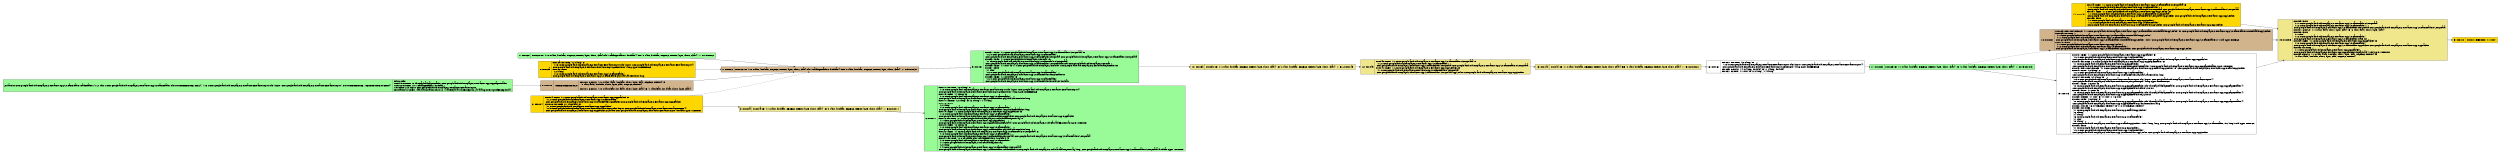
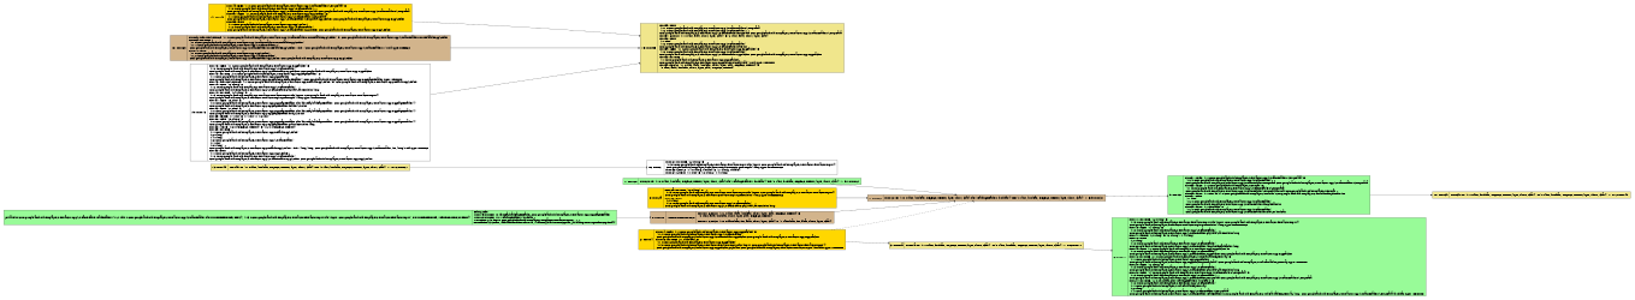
  digraph {
    rankdir=LR
    node [fillcolor=palegreen shape=record style=filled]
    edge [arrowhead=tee]
    n1 [fillcolor=tan label="{0\:\ 0x0000|MTH_ENTER_BLOCK\l|0x0000: CONST  (r11 I:?[int, float, boolean, short, byte, char, OBJECT, ARRAY]) = \l  (0 ?[int, float, boolean, short, byte, char, OBJECT, ARRAY])\l \l0x0001: CONST  (r10 I:?[boolean, int, float, short, byte, char]) = (1 ?[boolean, int, float, short, byte, char]) \l}"]
    n2 [fillcolor=tan label="{1\:\ 0x0002|0x0002: IF  (r10 I:?[int, boolean, OBJECT, ARRAY, byte, short, char] A[D('readingHeaders' boolean)]) == (0 ?[int, boolean, OBJECT, ARRAY, byte, short, char])  \-\> B:9:0x0031 \l}"]
    n3 [label="{9\:\ 0x0031|0x0031: IGET  (r1 I:com.google.android.exoplayer2.extractor.ogg.StreamReader$SetupData) = \l  (r12 I:com.google.android.exoplayer2.extractor.ogg.StreamReader)\l com.google.android.exoplayer2.extractor.ogg.StreamReader.setupData com.google.android.exoplayer2.extractor.ogg.StreamReader$SetupData \l0x0033: IGET  (r1 I:com.google.android.exoplayer2.Format) = \l  (r1 I:com.google.android.exoplayer2.extractor.ogg.StreamReader$SetupData)\l com.google.android.exoplayer2.extractor.ogg.StreamReader.SetupData.format com.google.android.exoplayer2.Format \l0x0035: IGET  (r1 I:int) = (r1 I:com.google.android.exoplayer2.Format) com.google.android.exoplayer2.Format.sampleRate int \l0x0037: IPUT  \l  (r1 I:int)\l  (r12 I:com.google.android.exoplayer2.extractor.ogg.StreamReader)\l com.google.android.exoplayer2.extractor.ogg.StreamReader.sampleRate int \l0x0039: IGET  (r1 I:boolean) = \l  (r12 I:com.google.android.exoplayer2.extractor.ogg.StreamReader)\l com.google.android.exoplayer2.extractor.ogg.StreamReader.formatSet boolean \l}"]
    n4 [fillcolor=gold label="{2\:\ 0x0004|0x0004: IGET  (r1 I:com.google.android.exoplayer2.extractor.ogg.OggPacket) = \l  (r12 I:com.google.android.exoplayer2.extractor.ogg.StreamReader)\l com.google.android.exoplayer2.extractor.ogg.StreamReader.oggPacket com.google.android.exoplayer2.extractor.ogg.OggPacket \l0x0006: INVOKE  (r1 I:boolean) = \l  (r1 I:com.google.android.exoplayer2.extractor.ogg.OggPacket)\l  (r13 I:com.google.android.exoplayer2.extractor.ExtractorInput A[D('input' com.google.android.exoplayer2.extractor.ExtractorInput)])\l com.google.android.exoplayer2.extractor.ogg.OggPacket.populate(com.google.android.exoplayer2.extractor.ExtractorInput):boolean type: VIRTUAL \l}"]
    n5 [fillcolor=khaki label="{3\:\ 0x000a|0x000a: IF  (r1 I:?[int, boolean, OBJECT, ARRAY, byte, short, char]) != (0 ?[int, boolean, OBJECT, ARRAY, byte, short, char])  \-\> B:6:0x0011 \l}"]
    n6 [fillcolor=khaki label="{10\:\ 0x003b|0x003b: IF  (r1 I:?[int, boolean, OBJECT, ARRAY, byte, short, char]) != (0 ?[int, boolean, OBJECT, ARRAY, byte, short, char])  \-\> B:12:0x0049 \l}"]
    n7 [label="{6\:\ 0x0011|0x0011: INVOKE  (r2 I:long) = \l  (r13 I:com.google.android.exoplayer2.extractor.ExtractorInput A[D('input' com.google.android.exoplayer2.extractor.ExtractorInput)])\l com.google.android.exoplayer2.extractor.ExtractorInput.getPosition():long type: INTERFACE \l0x0015: IGET  (r4 I:long) = \l  (r12 I:com.google.android.exoplayer2.extractor.ogg.StreamReader)\l com.google.android.exoplayer2.extractor.ogg.StreamReader.payloadStartPosition long \l0x0017: ARITH  (r2 I:long) = (r2 I:long) \- (r4 I:long) \l0x0018: IPUT  \l  (r2 I:long)\l  (r12 I:com.google.android.exoplayer2.extractor.ogg.StreamReader)\l com.google.android.exoplayer2.extractor.ogg.StreamReader.lengthOfReadPacket long \l0x001a: IGET  (r1 I:com.google.android.exoplayer2.extractor.ogg.OggPacket) = \l  (r12 I:com.google.android.exoplayer2.extractor.ogg.StreamReader)\l com.google.android.exoplayer2.extractor.ogg.StreamReader.oggPacket com.google.android.exoplayer2.extractor.ogg.OggPacket \l0x001c: INVOKE  (r1 I:com.google.android.exoplayer2.util.ParsableByteArray) = \l  (r1 I:com.google.android.exoplayer2.extractor.ogg.OggPacket)\l com.google.android.exoplayer2.extractor.ogg.OggPacket.getPayload():com.google.android.exoplayer2.util.ParsableByteArray type: VIRTUAL \l0x0020: IGET  (r2 I:long) = \l  (r12 I:com.google.android.exoplayer2.extractor.ogg.StreamReader)\l com.google.android.exoplayer2.extractor.ogg.StreamReader.payloadStartPosition long \l0x0022: IGET  (r4 I:com.google.android.exoplayer2.extractor.ogg.StreamReader$SetupData) = \l  (r12 I:com.google.android.exoplayer2.extractor.ogg.StreamReader)\l com.google.android.exoplayer2.extractor.ogg.StreamReader.setupData com.google.android.exoplayer2.extractor.ogg.StreamReader$SetupData \l0x0024: INVOKE  (r10 I:boolean A[D('readingHeaders' boolean)]) = \l  (r12 I:com.google.android.exoplayer2.extractor.ogg.StreamReader)\l  (r1 I:com.google.android.exoplayer2.util.ParsableByteArray)\l  (r2 I:long)\l  (r4 I:com.google.android.exoplayer2.extractor.ogg.StreamReader$SetupData)\l com.google.android.exoplayer2.extractor.ogg.StreamReader.readHeaders(com.google.android.exoplayer2.util.ParsableByteArray, long, com.google.android.exoplayer2.extractor.ogg.StreamReader$SetupData):boolean type: VIRTUAL \l}"]
-   n8 [fillcolor=gold label="{5\:\ 0x0010|0x0010: RETURN  (r1 I:int) \l}"]
    n9 [label="{7\:\ 0x0028|0x0028: IF  (r10 I:?[int, boolean, OBJECT, ARRAY, byte, short, char] A[D('readingHeaders' boolean)]) == (0 ?[int, boolean, OBJECT, ARRAY, byte, short, char])  \-\> B:1:0x0002 \l}"]
    n10 [fillcolor=gold label="{8\:\ 0x002a|0x002a: INVOKE  (r2 I:long) = \l  (r13 I:com.google.android.exoplayer2.extractor.ExtractorInput A[D('input' com.google.android.exoplayer2.extractor.ExtractorInput)])\l com.google.android.exoplayer2.extractor.ExtractorInput.getPosition():long type: INTERFACE \l0x002e: IPUT  \l  (r2 I:long)\l  (r12 I:com.google.android.exoplayer2.extractor.ogg.StreamReader)\l com.google.android.exoplayer2.extractor.ogg.StreamReader.payloadStartPosition long \l}"]
-   n11 [fillcolor=khaki label="{12\:\ 0x0049|0x0049: IGET  (r1 I:com.google.android.exoplayer2.extractor.ogg.StreamReader$SetupData) = \l  (r12 I:com.google.android.exoplayer2.extractor.ogg.StreamReader)\l com.google.android.exoplayer2.extractor.ogg.StreamReader.setupData com.google.android.exoplayer2.extractor.ogg.StreamReader$SetupData \l0x004b: IGET  (r1 I:com.google.android.exoplayer2.extractor.ogg.OggSeeker) = \l  (r1 I:com.google.android.exoplayer2.extractor.ogg.StreamReader$SetupData)\l com.google.android.exoplayer2.extractor.ogg.StreamReader.SetupData.oggSeeker com.google.android.exoplayer2.extractor.ogg.OggSeeker \l}"]
    n12 [fillcolor=khaki label="{13\:\ 0x004d|0x004d: IF  (r1 I:?[int, boolean, OBJECT, ARRAY, byte, short, char]) == (0 ?[int, boolean, OBJECT, ARRAY, byte, short, char])  \-\> B:16:0x0061 \l}"]
    n13 [fillcolor=white label="{16\:\ 0x0061|0x0061: INVOKE  (r2 I:long) = \l  (r13 I:com.google.android.exoplayer2.extractor.ExtractorInput A[D('input' com.google.android.exoplayer2.extractor.ExtractorInput)])\l com.google.android.exoplayer2.extractor.ExtractorInput.getLength():long type: INTERFACE \l0x0065: CONST  (r4 I:?[long, double]) = (\-1 ?[long, double]) \l0x0067: CMP_L  (r1 I:int) = (r2 I:long), (r4 I:long) \l}"]
    n14 [fillcolor=gold label="{14\:\ 0x004f|0x004f: IGET  (r1 I:com.google.android.exoplayer2.extractor.ogg.StreamReader$SetupData) = \l  (r12 I:com.google.android.exoplayer2.extractor.ogg.StreamReader)\l com.google.android.exoplayer2.extractor.ogg.StreamReader.setupData com.google.android.exoplayer2.extractor.ogg.StreamReader$SetupData \l0x0051: IGET  (r1 I:com.google.android.exoplayer2.extractor.ogg.OggSeeker) = \l  (r1 I:com.google.android.exoplayer2.extractor.ogg.StreamReader$SetupData)\l com.google.android.exoplayer2.extractor.ogg.StreamReader.SetupData.oggSeeker com.google.android.exoplayer2.extractor.ogg.OggSeeker \l0x0053: IPUT  \l  (r1 I:com.google.android.exoplayer2.extractor.ogg.OggSeeker)\l  (r12 I:com.google.android.exoplayer2.extractor.ogg.StreamReader)\l com.google.android.exoplayer2.extractor.ogg.StreamReader.oggSeeker com.google.android.exoplayer2.extractor.ogg.OggSeeker \l}"]
    n15 [fillcolor=khaki label="{15\:\ 0x0055|0x0055: IPUT  \l  (r11 I:com.google.android.exoplayer2.extractor.ogg.StreamReader$SetupData)\l  (r12 I:com.google.android.exoplayer2.extractor.ogg.StreamReader)\l com.google.android.exoplayer2.extractor.ogg.StreamReader.setupData com.google.android.exoplayer2.extractor.ogg.StreamReader$SetupData \l0x0057: CONST  (r1 I:?[int, float, short, byte, char]) = (2 ?[int, float, short, byte, char]) \l0x0058: IPUT  \l  (r1 I:int)\l  (r12 I:com.google.android.exoplayer2.extractor.ogg.StreamReader)\l com.google.android.exoplayer2.extractor.ogg.StreamReader.state int \l0x005a: IGET  (r1 I:com.google.android.exoplayer2.extractor.ogg.OggPacket) = \l  (r12 I:com.google.android.exoplayer2.extractor.ogg.StreamReader)\l com.google.android.exoplayer2.extractor.ogg.StreamReader.oggPacket com.google.android.exoplayer2.extractor.ogg.OggPacket \l0x005c: INVOKE  \l  (r1 I:com.google.android.exoplayer2.extractor.ogg.OggPacket)\l com.google.android.exoplayer2.extractor.ogg.OggPacket.trimPayload():void type: VIRTUAL \l0x005f: CONST  (r1 I:?[int, float, boolean, short, byte, char, OBJECT, ARRAY]) = \l  (0 ?[int, float, boolean, short, byte, char, OBJECT, ARRAY])\l \l}"]
-   n16 [label="{17\:\ 0x0069|0x0069: IF  (r1 I:?[int, boolean, OBJECT, ARRAY, byte, short, char]) != (0 ?[int, boolean, OBJECT, ARRAY, byte, short, char])  \-\> B:19:0x0073 \l}"]
    n17 [fillcolor=tan label="{18\:\ 0x006b|0x006b: NEW_INSTANCE  (r1 I:com.google.android.exoplayer2.extractor.ogg.StreamReader$UnseekableOggSeeker) =  com.google.android.exoplayer2.extractor.ogg.StreamReader$UnseekableOggSeeker \l0x006d: INVOKE  \l  (r1 I:com.google.android.exoplayer2.extractor.ogg.StreamReader$UnseekableOggSeeker)\l  (r11 I:com.google.android.exoplayer2.extractor.ogg.StreamReader$1)\l com.google.android.exoplayer2.extractor.ogg.StreamReader.UnseekableOggSeeker.\<init\>(com.google.android.exoplayer2.extractor.ogg.StreamReader$1):void type: DIRECT \l0x0070: IPUT  \l  (r1 I:com.google.android.exoplayer2.extractor.ogg.OggSeeker)\l  (r12 I:com.google.android.exoplayer2.extractor.ogg.StreamReader)\l com.google.android.exoplayer2.extractor.ogg.StreamReader.oggSeeker com.google.android.exoplayer2.extractor.ogg.OggSeeker \l}"]
    n18 [fillcolor=white label="{19\:\ 0x0073|0x0073: IGET  (r1 I:com.google.android.exoplayer2.extractor.ogg.OggPacket) = \l  (r12 I:com.google.android.exoplayer2.extractor.ogg.StreamReader)\l com.google.android.exoplayer2.extractor.ogg.StreamReader.oggPacket com.google.android.exoplayer2.extractor.ogg.OggPacket \l0x0075: INVOKE  (r0 I:com.google.android.exoplayer2.extractor.ogg.OggPageHeader) = \l  (r1 I:com.google.android.exoplayer2.extractor.ogg.OggPacket)\l com.google.android.exoplayer2.extractor.ogg.OggPacket.getPageHeader():com.google.android.exoplayer2.extractor.ogg.OggPageHeader type: VIRTUAL \l0x0079: NEW_INSTANCE  (r1 I:com.google.android.exoplayer2.extractor.ogg.DefaultOggSeeker) =  com.google.android.exoplayer2.extractor.ogg.DefaultOggSeeker \l0x007b: IGET  (r2 I:long) = \l  (r12 I:com.google.android.exoplayer2.extractor.ogg.StreamReader)\l com.google.android.exoplayer2.extractor.ogg.StreamReader.payloadStartPosition long \l0x007d: INVOKE  (r4 I:long) = \l  (r13 I:com.google.android.exoplayer2.extractor.ExtractorInput A[D('input' com.google.android.exoplayer2.extractor.ExtractorInput)])\l com.google.android.exoplayer2.extractor.ExtractorInput.getLength():long type: INTERFACE \l0x0081: IGET  (r6 I:int) = \l  (r0 I:com.google.android.exoplayer2.extractor.ogg.OggPageHeader A[D('firstPayloadPageHeader' com.google.android.exoplayer2.extractor.ogg.OggPageHeader)])\l com.google.android.exoplayer2.extractor.ogg.OggPageHeader.headerSize int \l0x0083: IGET  (r7 I:int) = \l  (r0 I:com.google.android.exoplayer2.extractor.ogg.OggPageHeader A[D('firstPayloadPageHeader' com.google.android.exoplayer2.extractor.ogg.OggPageHeader)])\l com.google.android.exoplayer2.extractor.ogg.OggPageHeader.bodySize int \l0x0085: ARITH  (r7 I:int) = (r7 I:int) + (r6 I:int) \l0x0086: IGET  (r8 I:long) = \l  (r0 I:com.google.android.exoplayer2.extractor.ogg.OggPageHeader A[D('firstPayloadPageHeader' com.google.android.exoplayer2.extractor.ogg.OggPageHeader)])\l com.google.android.exoplayer2.extractor.ogg.OggPageHeader.granulePosition long \l0x0088: MOVE  (r6 I:?[OBJECT, ARRAY]) = (r12 I:?[OBJECT, ARRAY]) \l0x0089: INVOKE  \l  (r1 I:com.google.android.exoplayer2.extractor.ogg.DefaultOggSeeker)\l  (r2 I:long)\l  (r4 I:long)\l  (r6 I:com.google.android.exoplayer2.extractor.ogg.StreamReader)\l  (r7 I:int)\l  (r8 I:long)\l com.google.android.exoplayer2.extractor.ogg.DefaultOggSeeker.\<init\>(long, long, com.google.android.exoplayer2.extractor.ogg.StreamReader, int, long):void type: DIRECT \l0x008c: IPUT  \l  (r1 I:com.google.android.exoplayer2.extractor.ogg.OggSeeker)\l  (r12 I:com.google.android.exoplayer2.extractor.ogg.StreamReader)\l com.google.android.exoplayer2.extractor.ogg.StreamReader.oggSeeker com.google.android.exoplayer2.extractor.ogg.OggSeeker \l}"]
    n19 [label="{private int com.google.android.exoplayer2.extractor.ogg.StreamReader.readHeaders((r12 'this' I:com.google.android.exoplayer2.extractor.ogg.StreamReader A[IMMUTABLE_TYPE, THIS]), (r13 I:com.google.android.exoplayer2.extractor.ExtractorInput A[D('input' com.google.android.exoplayer2.extractor.ExtractorInput), IMMUTABLE_TYPE, METHOD_ARGUMENT]))  | Debug Info:\l  0x0079\-0x008e: r0 'firstPayloadPageHeader' com.google.android.exoplayer2.extractor.ogg.OggPageHeader\l  0x0002\-0x008e: r10 'readingHeaders' boolean\l  ?\-0x008e: r13 'input' com.google.android.exoplayer2.extractor.ExtractorInput\lAnnotation[SYSTEM, dalvik.annotation.Throws, \{value=[java.io.IOException, java.lang.InterruptedException]\}]\l}"]
    n1 -> n2
    n2 -> n3
    n3 -> n6 [arrowhead=normal]
    n4 -> n2 [style=dashed]
    n4 -> n5
    n5 -> n7
-   n6 -> n11 [arrowhead=normal]
    n9 -> n2 [arrowhead=normal]
    n10 -> n2
-   n11 -> n12 [arrowhead=normal]
    n12 -> n13
-   n13 -> n16
    n14 -> n15
-   n15 -> n8 [arrowhead=normal]
-   n16 -> n17 [arrowhead=normal style=dashed]
-   n16 -> n18 [arrowhead=normal]
    n17 -> n15 [arrowhead=normal]
    n18 -> n15
    n19 -> n1
  }
